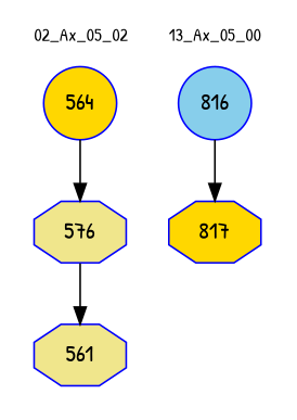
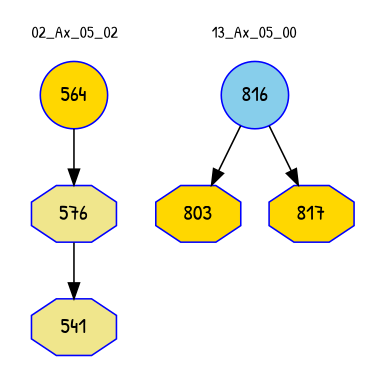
  digraph {
    fontname="Patrick Hand"
    node [color=blue fillcolor=gold fontname="Patrick Hand" shape=octagon style=filled]
    edge [color=black fontname="Patrick Hand"]
    n1 [label=564 shape=circle]
-   n2 [fillcolor=khaki label=561]
+   n2 [fillcolor=khaki label=541]
    n3 [fillcolor=khaki label=576]
    n4 [fillcolor=skyblue label=816 shape=circle]
+   n5 [label=803]
    n6 [label=817]
    subgraph cluster_1 {
      color=white
      fontsize=10
      label="02_Ax_05_02"
      n1
      n2
      n3
    }
    subgraph cluster_2 {
      color=white
      fontsize=10
      label="13_Ax_05_00"
      n4
+     n5
      n6
    }
    n1 -> n3
    n3 -> n2
+   n4 -> n5
    n4 -> n6
  }
